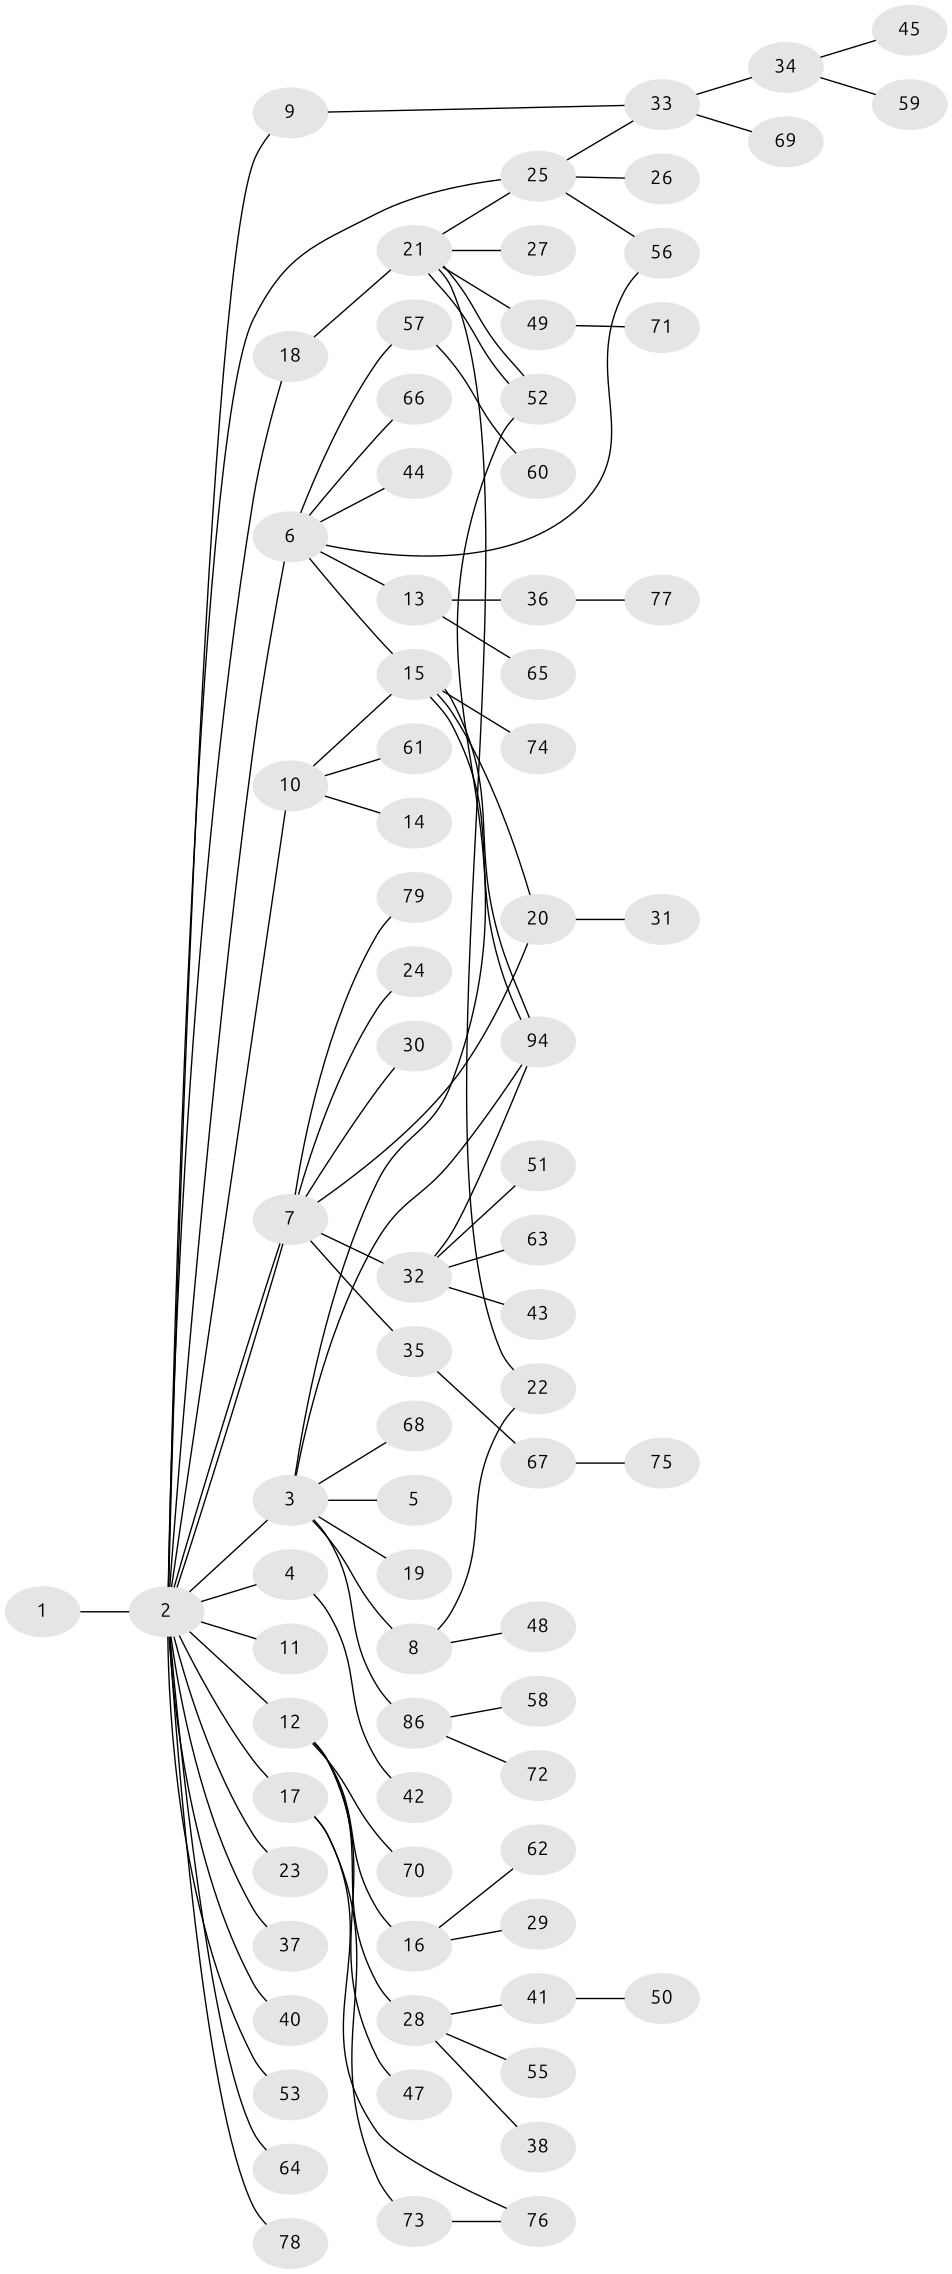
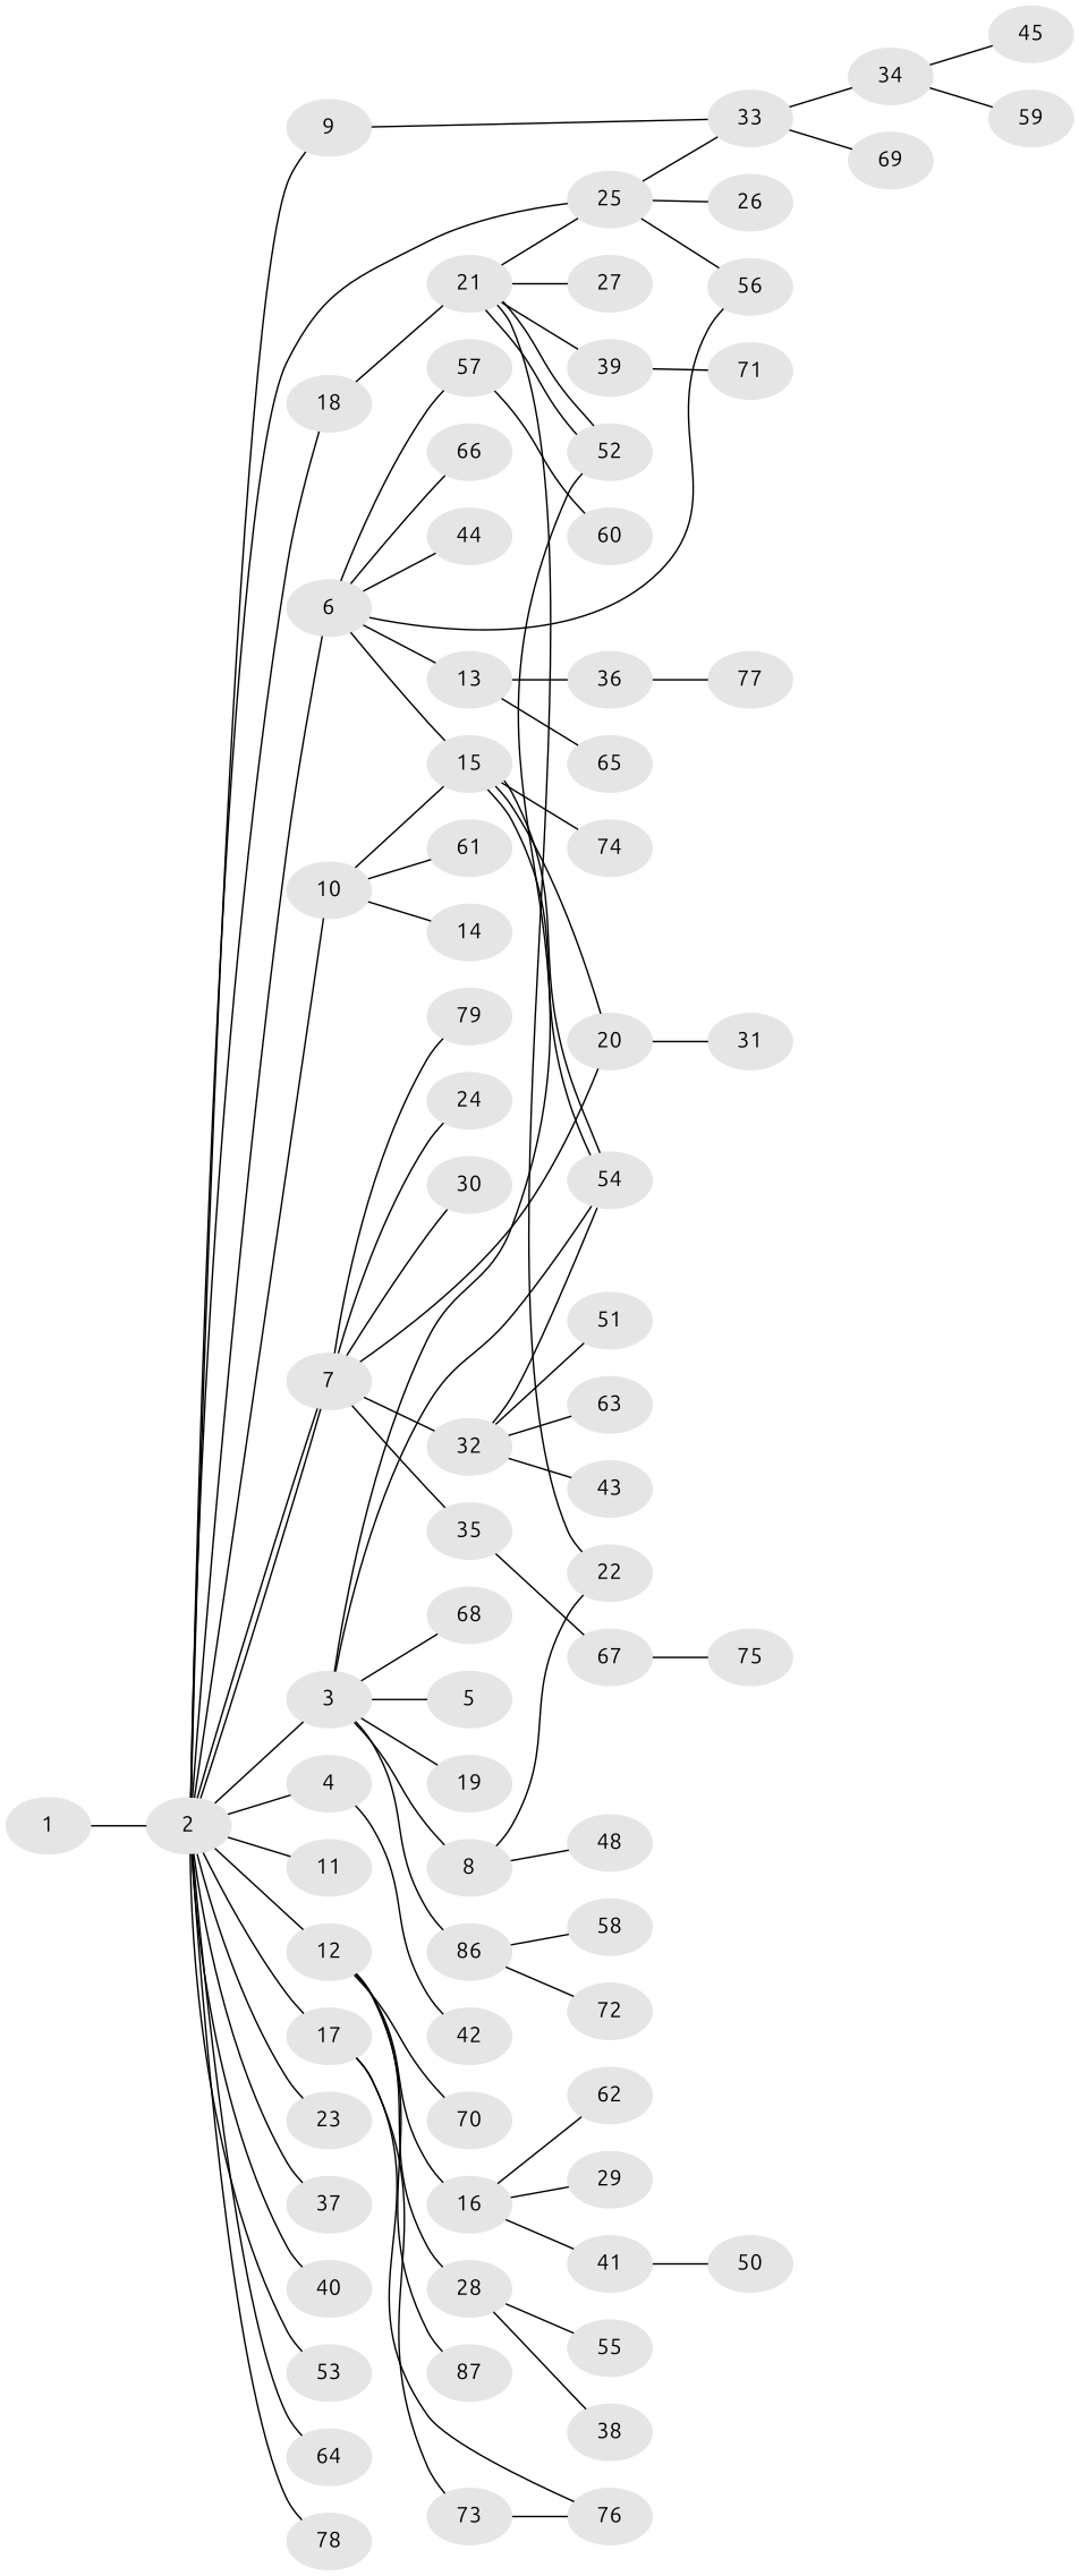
  graph {
    fontname=Ubuntu
    rankdir=LR
    node [color=gray90 fontname=Ubuntu style=filled]
    edge [fontname=Ubuntu]
    1
    2
    3
    4
    6
    7
    9
    10
    11
    12
    17
    18
    23
    25
    37
    40
    53
    64
    78
    5
    8
    19
    n23 [label=86]
    52
-   54 [label=94]
+   54
    68
    42
    13
    15
    44
    56
    57
    66
    20
    24
    30
    32
    35
    79
    33
    14
    61
    16
    28
-   47
+   47 [label=87]
    70
    73
    76
    21
    26
    22
    48
    58
    72
    36
    65
    74
    60
    31
    43
    51
    63
    67
    34
    69
    29
    62
    38
    41
    55
    77
    27
-   49
+   49 [label=39]
    71
    50
    45
    59
    75
    1 -- 2
    2 -- 3
    2 -- 4
    2 -- 6
    2 -- 7
    2 -- 7
    2 -- 9
    2 -- 10
    2 -- 11
    2 -- 12
    2 -- 17
    2 -- 18
    2 -- 23
    2 -- 25
    2 -- 37
    2 -- 40
    2 -- 53
    2 -- 64
    2 -- 78
    3 -- 5
    3 -- 8
    3 -- 19
    3 -- n23
    3 -- 52
    3 -- 54
    3 -- 68
    4 -- 42
    6 -- 13
    6 -- 15
    6 -- 44
    6 -- 56
    6 -- 57
    6 -- 66
    7 -- 20
    7 -- 24
    7 -- 30
    7 -- 32
    7 -- 35
    7 -- 79
    9 -- 33
    10 -- 15
    10 -- 14
    10 -- 61
    12 -- 16
    12 -- 28
    12 -- 47
    12 -- 70
    17 -- 73
    17 -- 76
    18 -- 21
    25 -- 56
    25 -- 33
    25 -- 26
    8 -- 22
    8 -- 48
    n23 -- 58
    n23 -- 72
    13 -- 36
    13 -- 65
    15 -- 54
    15 -- 54
    15 -- 20
    15 -- 74
    57 -- 60
    20 -- 31
    32 -- 54
    32 -- 43
    32 -- 51
    32 -- 63
    35 -- 67
    33 -- 34
    33 -- 69
    16 -- 29
    16 -- 62
    28 -- 38
-   28 -- 41
+   16 -- 41
    28 -- 55
    73 -- 76
    21 -- 25
    21 -- 52
    21 -- 52
    21 -- 22
    21 -- 27
    21 -- 49
    36 -- 77
    67 -- 75
    34 -- 45
    34 -- 59
    41 -- 50
    49 -- 71
  }
